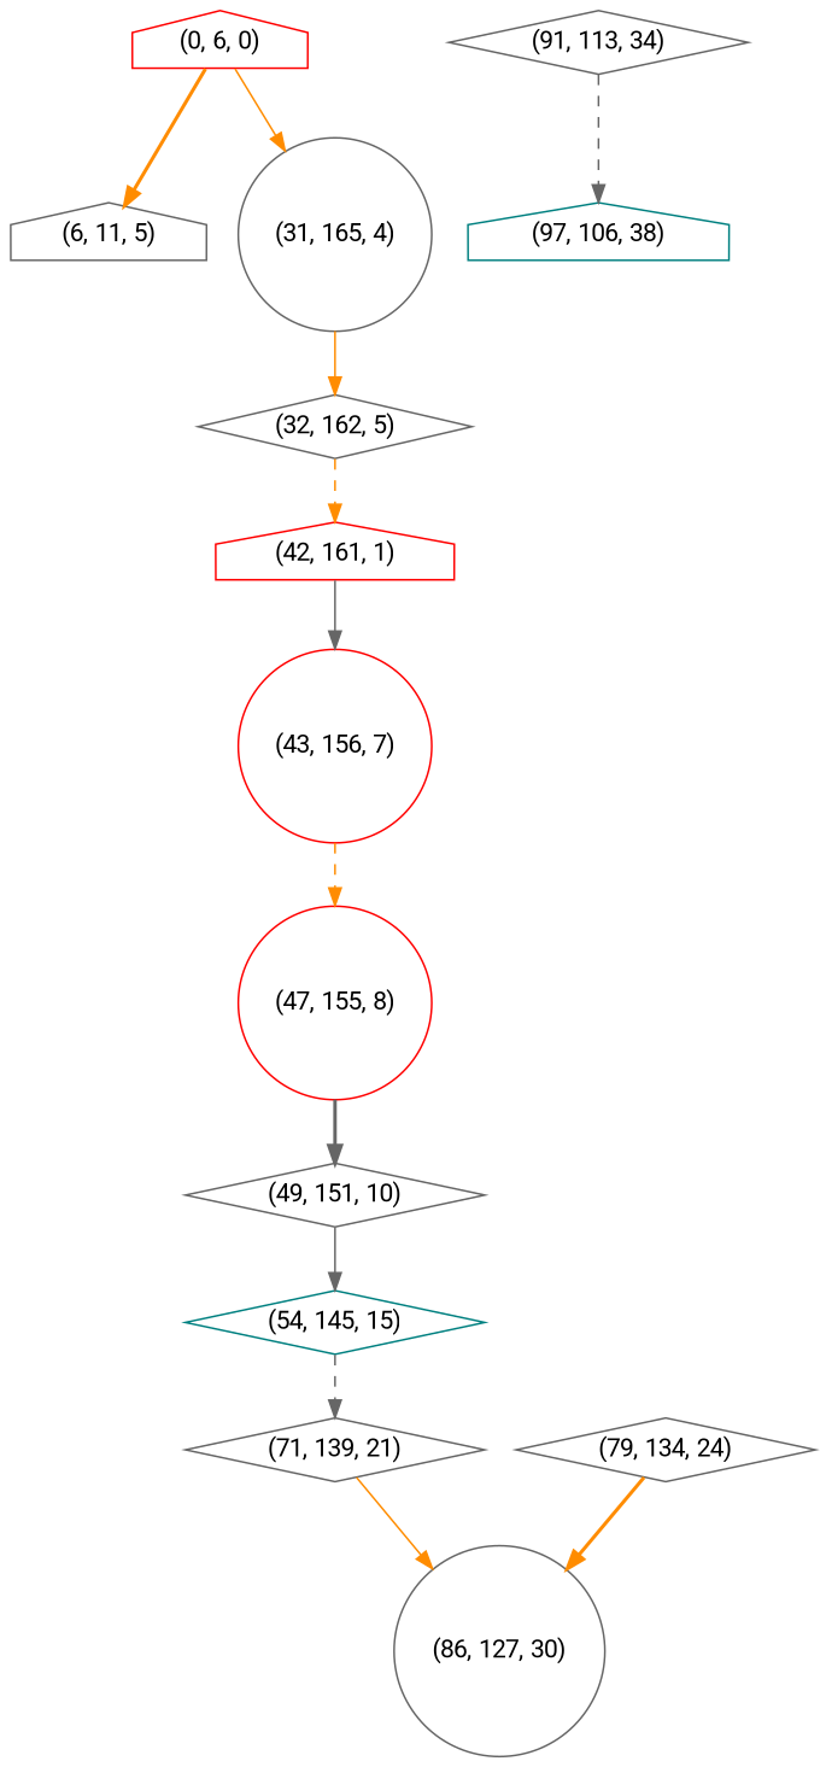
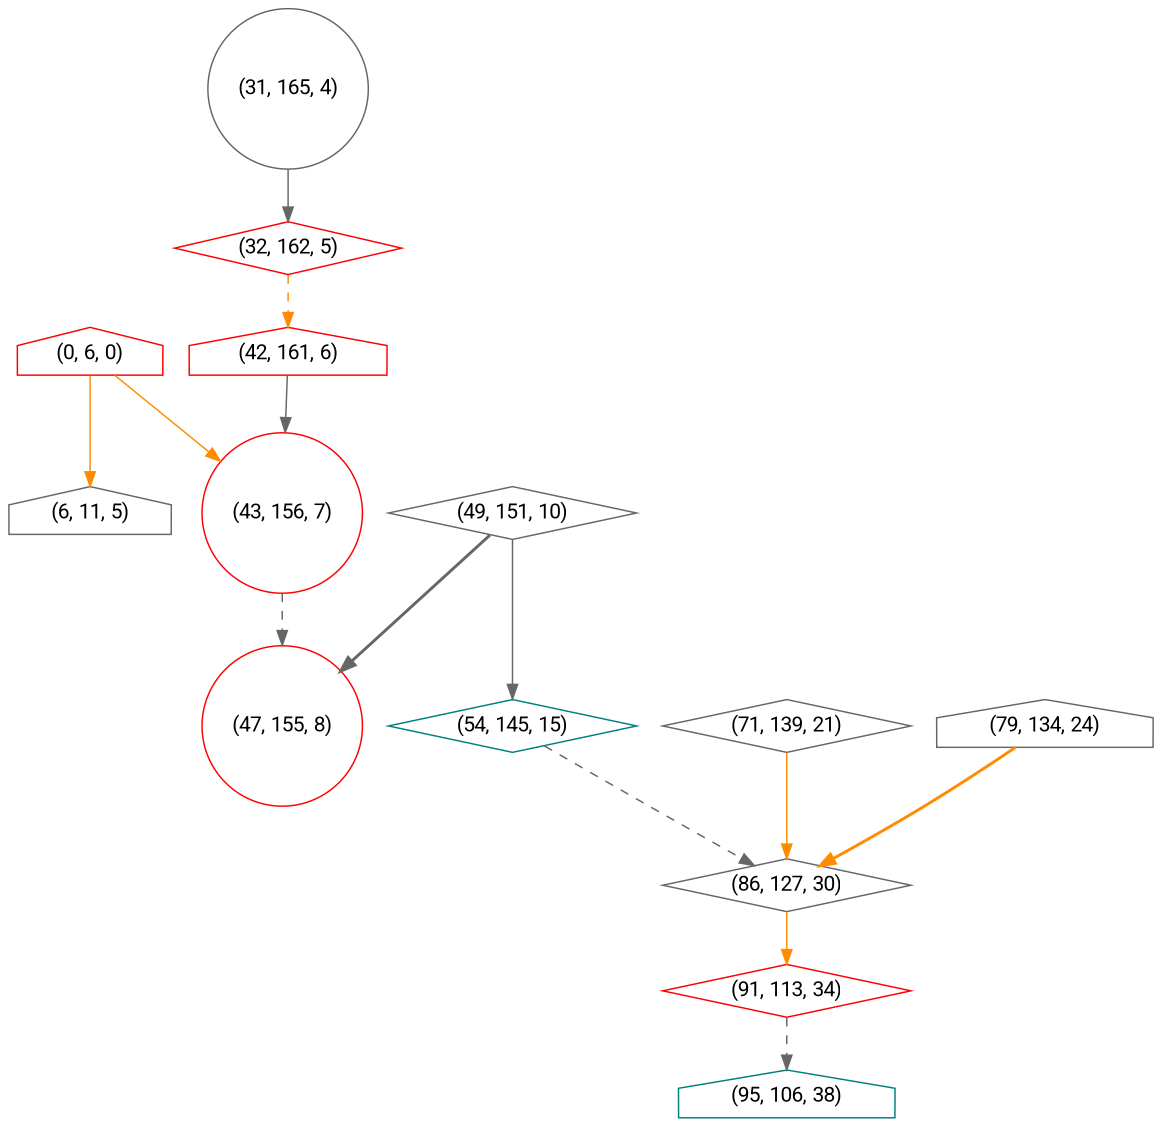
  digraph {
    fontname=Roboto
    node [color=red fontname=Roboto shape=diamond]
    edge [color=darkorange fontname=Roboto style=solid]
    n1 [label="(0, 6, 0)" shape=house]
    "(6, 11, 5)" [color=gray40 shape=house]
    "(31, 165, 4)" [color=gray40 shape=circle]
-   "(32, 162, 5)" [color=gray40]
-   "(42, 161, 6)" [shape=house label="(42, 161, 1)"]
+   "(32, 162, 5)"
+   "(42, 161, 6)" [shape=house]
    "(43, 156, 7)" [shape=circle]
    "(47, 155, 8)" [shape=circle]
    "(49, 151, 10)" [color=gray40]
    "(54, 145, 15)" [color=teal]
    "(71, 139, 21)" [color=gray40]
-   "(86, 127, 30)" [color=gray40 shape=circle]
-   "(79, 134, 24)" [color=gray40]
-   "(91, 113, 34)" [color=gray40]
-   "(97, 106, 38)" [color=teal shape=house]
-   n1 -> "(6, 11, 5)" [style=bold]
-   n1 -> "(31, 165, 4)"
-   "(31, 165, 4)" -> "(32, 162, 5)"
+   "(86, 127, 30)" [color=gray40]
+   "(79, 134, 24)" [color=gray40 shape=house]
+   "(91, 113, 34)"
+   "(97, 106, 38)" [color=teal shape=house label="(95, 106, 38)"]
+   n1 -> "(6, 11, 5)"
+   n1 -> "(43, 156, 7)"
+   "(31, 165, 4)" -> "(32, 162, 5)" [color=gray40]
    "(32, 162, 5)" -> "(42, 161, 6)" [style=dashed]
    "(42, 161, 6)" -> "(43, 156, 7)" [color=gray40]
-   "(43, 156, 7)" -> "(47, 155, 8)" [style=dashed]
-   "(47, 155, 8)" -> "(49, 151, 10)" [color=gray40 style=bold]
+   "(43, 156, 7)" -> "(47, 155, 8)" [color=gray40 style=dashed]
+   "(49, 151, 10)" -> "(47, 155, 8)" [color=gray40 style=bold]
    "(49, 151, 10)" -> "(54, 145, 15)" [color=gray40]
-   "(54, 145, 15)" -> "(71, 139, 21)" [color=gray40 style=dashed]
+   "(54, 145, 15)" -> "(86, 127, 30)" [color=gray40 style=dashed]
    "(71, 139, 21)" -> "(86, 127, 30)"
+   "(86, 127, 30)" -> "(91, 113, 34)"
    "(79, 134, 24)" -> "(86, 127, 30)" [style=bold]
    "(91, 113, 34)" -> "(97, 106, 38)" [color=gray40 style=dashed]
  }
